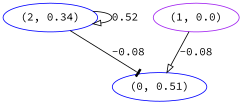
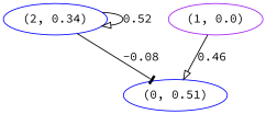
  digraph {
    fontname="Source Code Pro"
    node [color=blue fontname="Source Code Pro" shape=ellipse]
    edge [arrowhead=onormal fontname="Source Code Pro"]
    n1 [label="(0, 0.51)"]
    n2 [label="(2, 0.34)"]
    n3 [color=purple label="(1, 0.0)"]
    n2 -> n1 [arrowhead=tee label=-0.08]
    n2 -> n2 [label=0.52]
-   n3 -> n1 [label=-0.08]
+   n3 -> n1 [label=0.46]
  }
